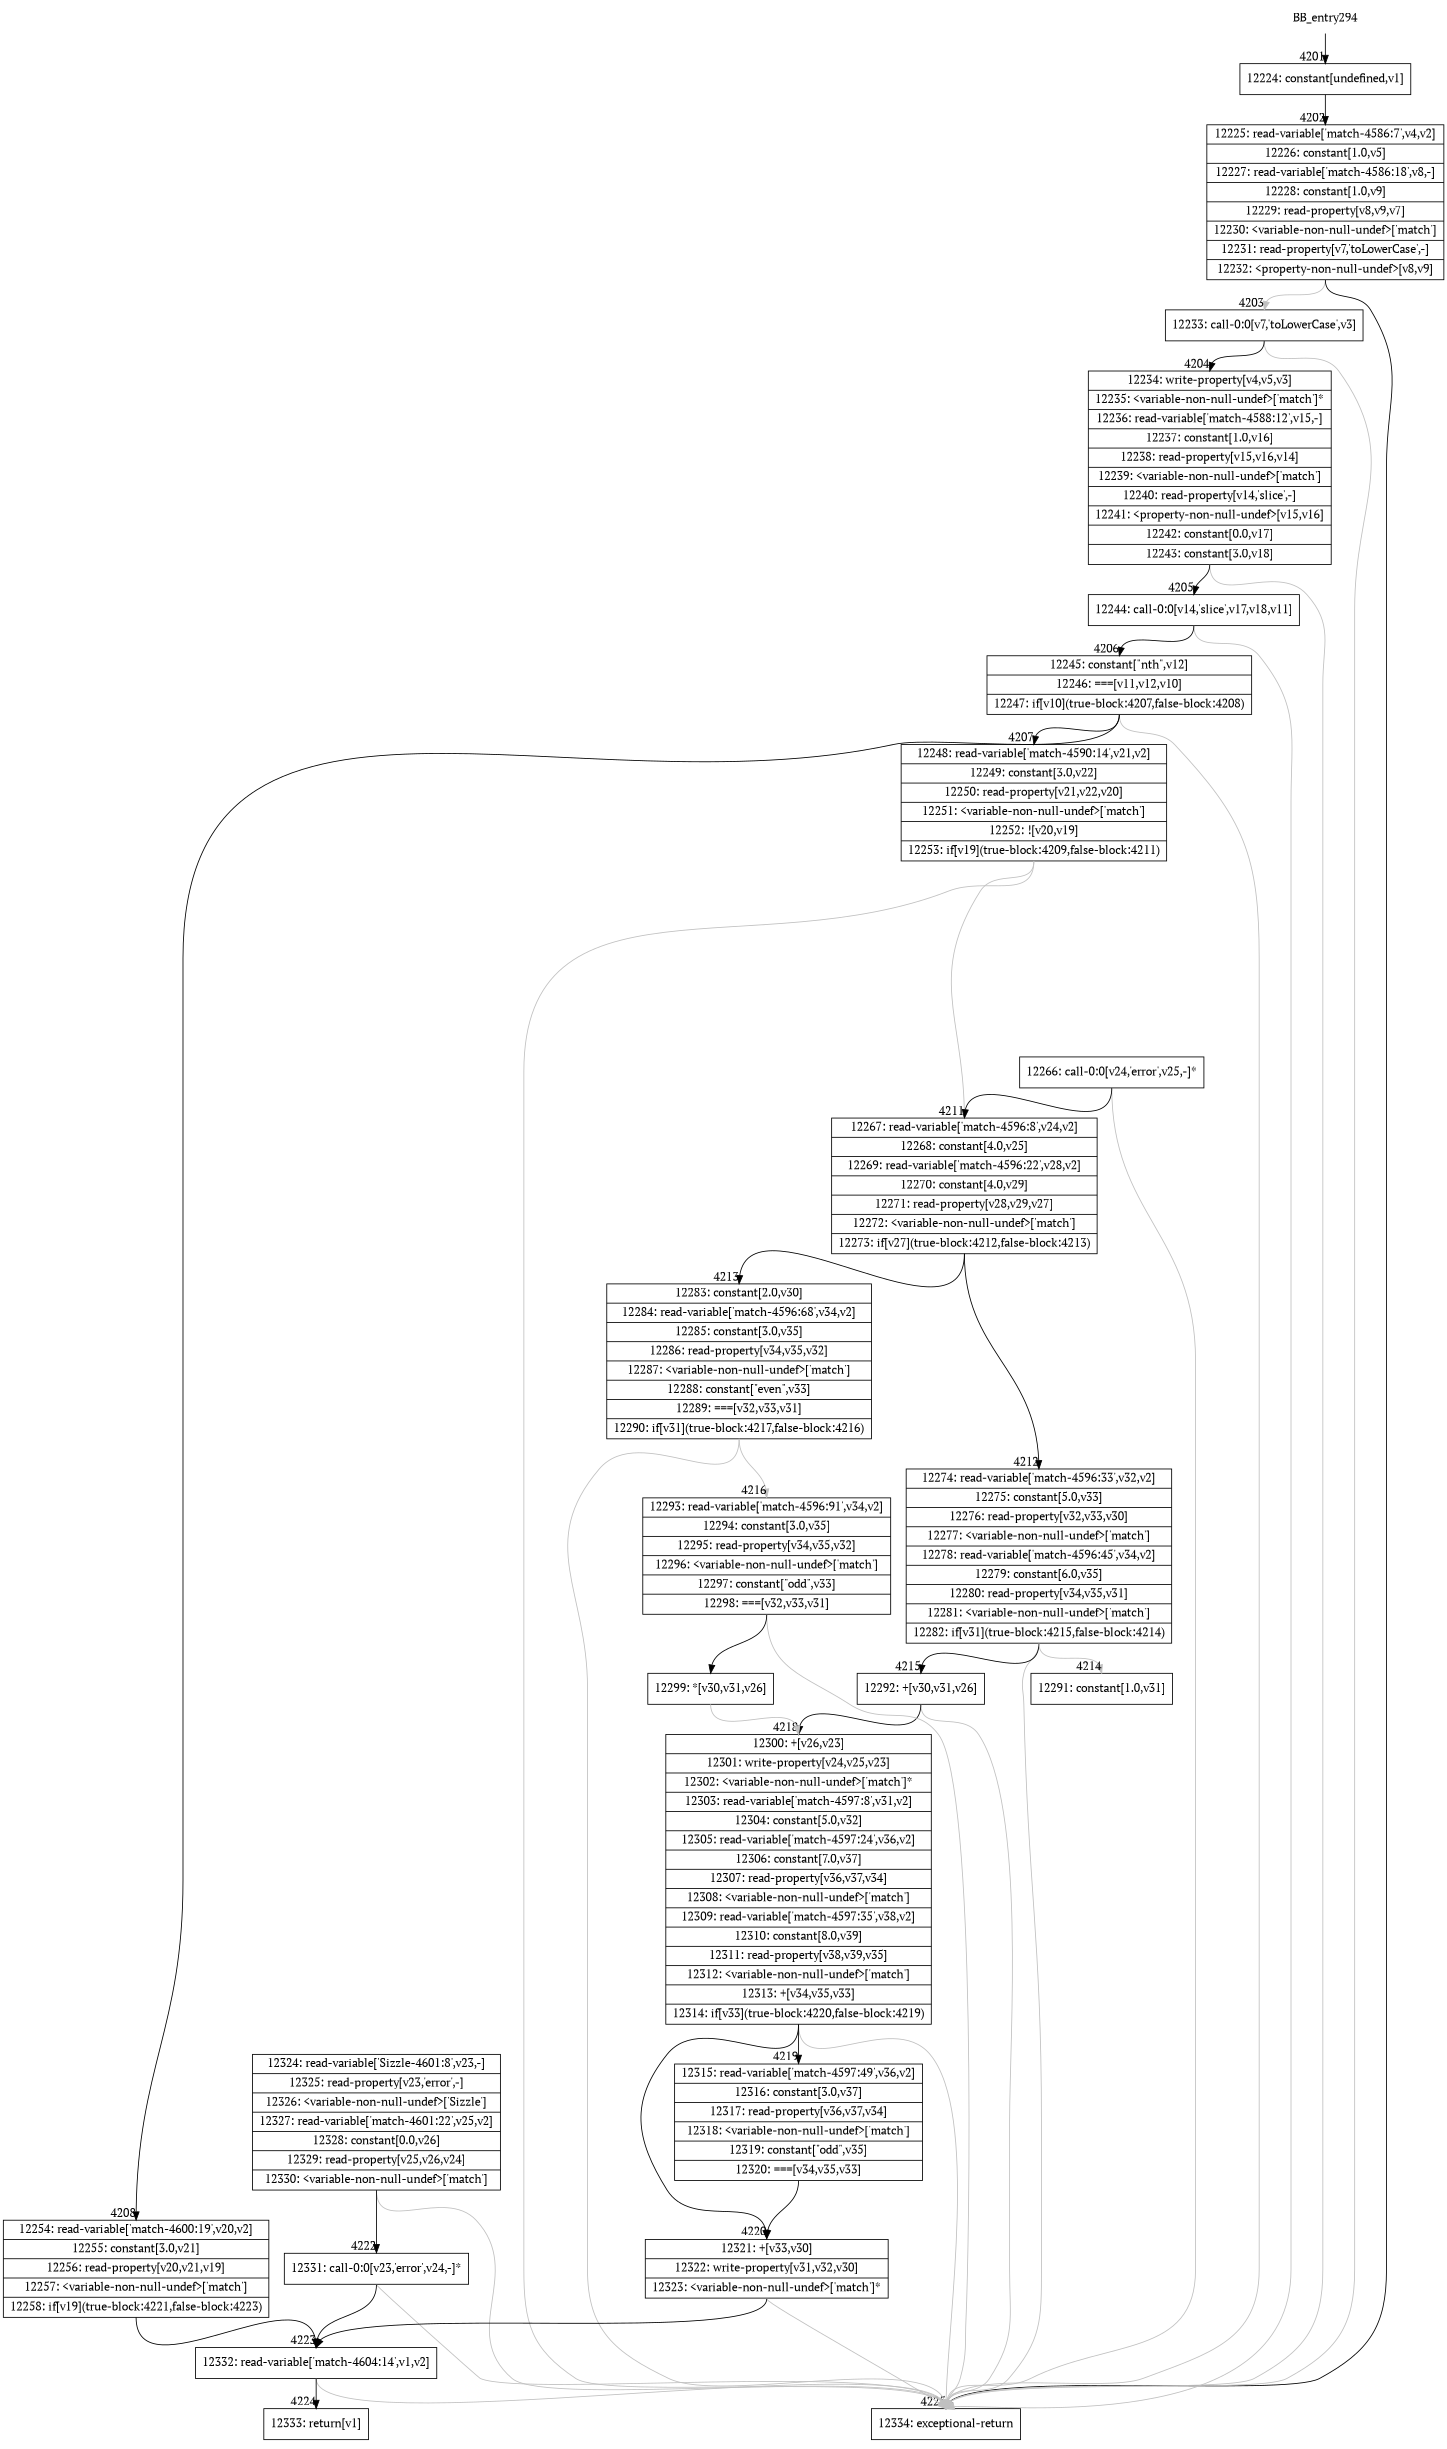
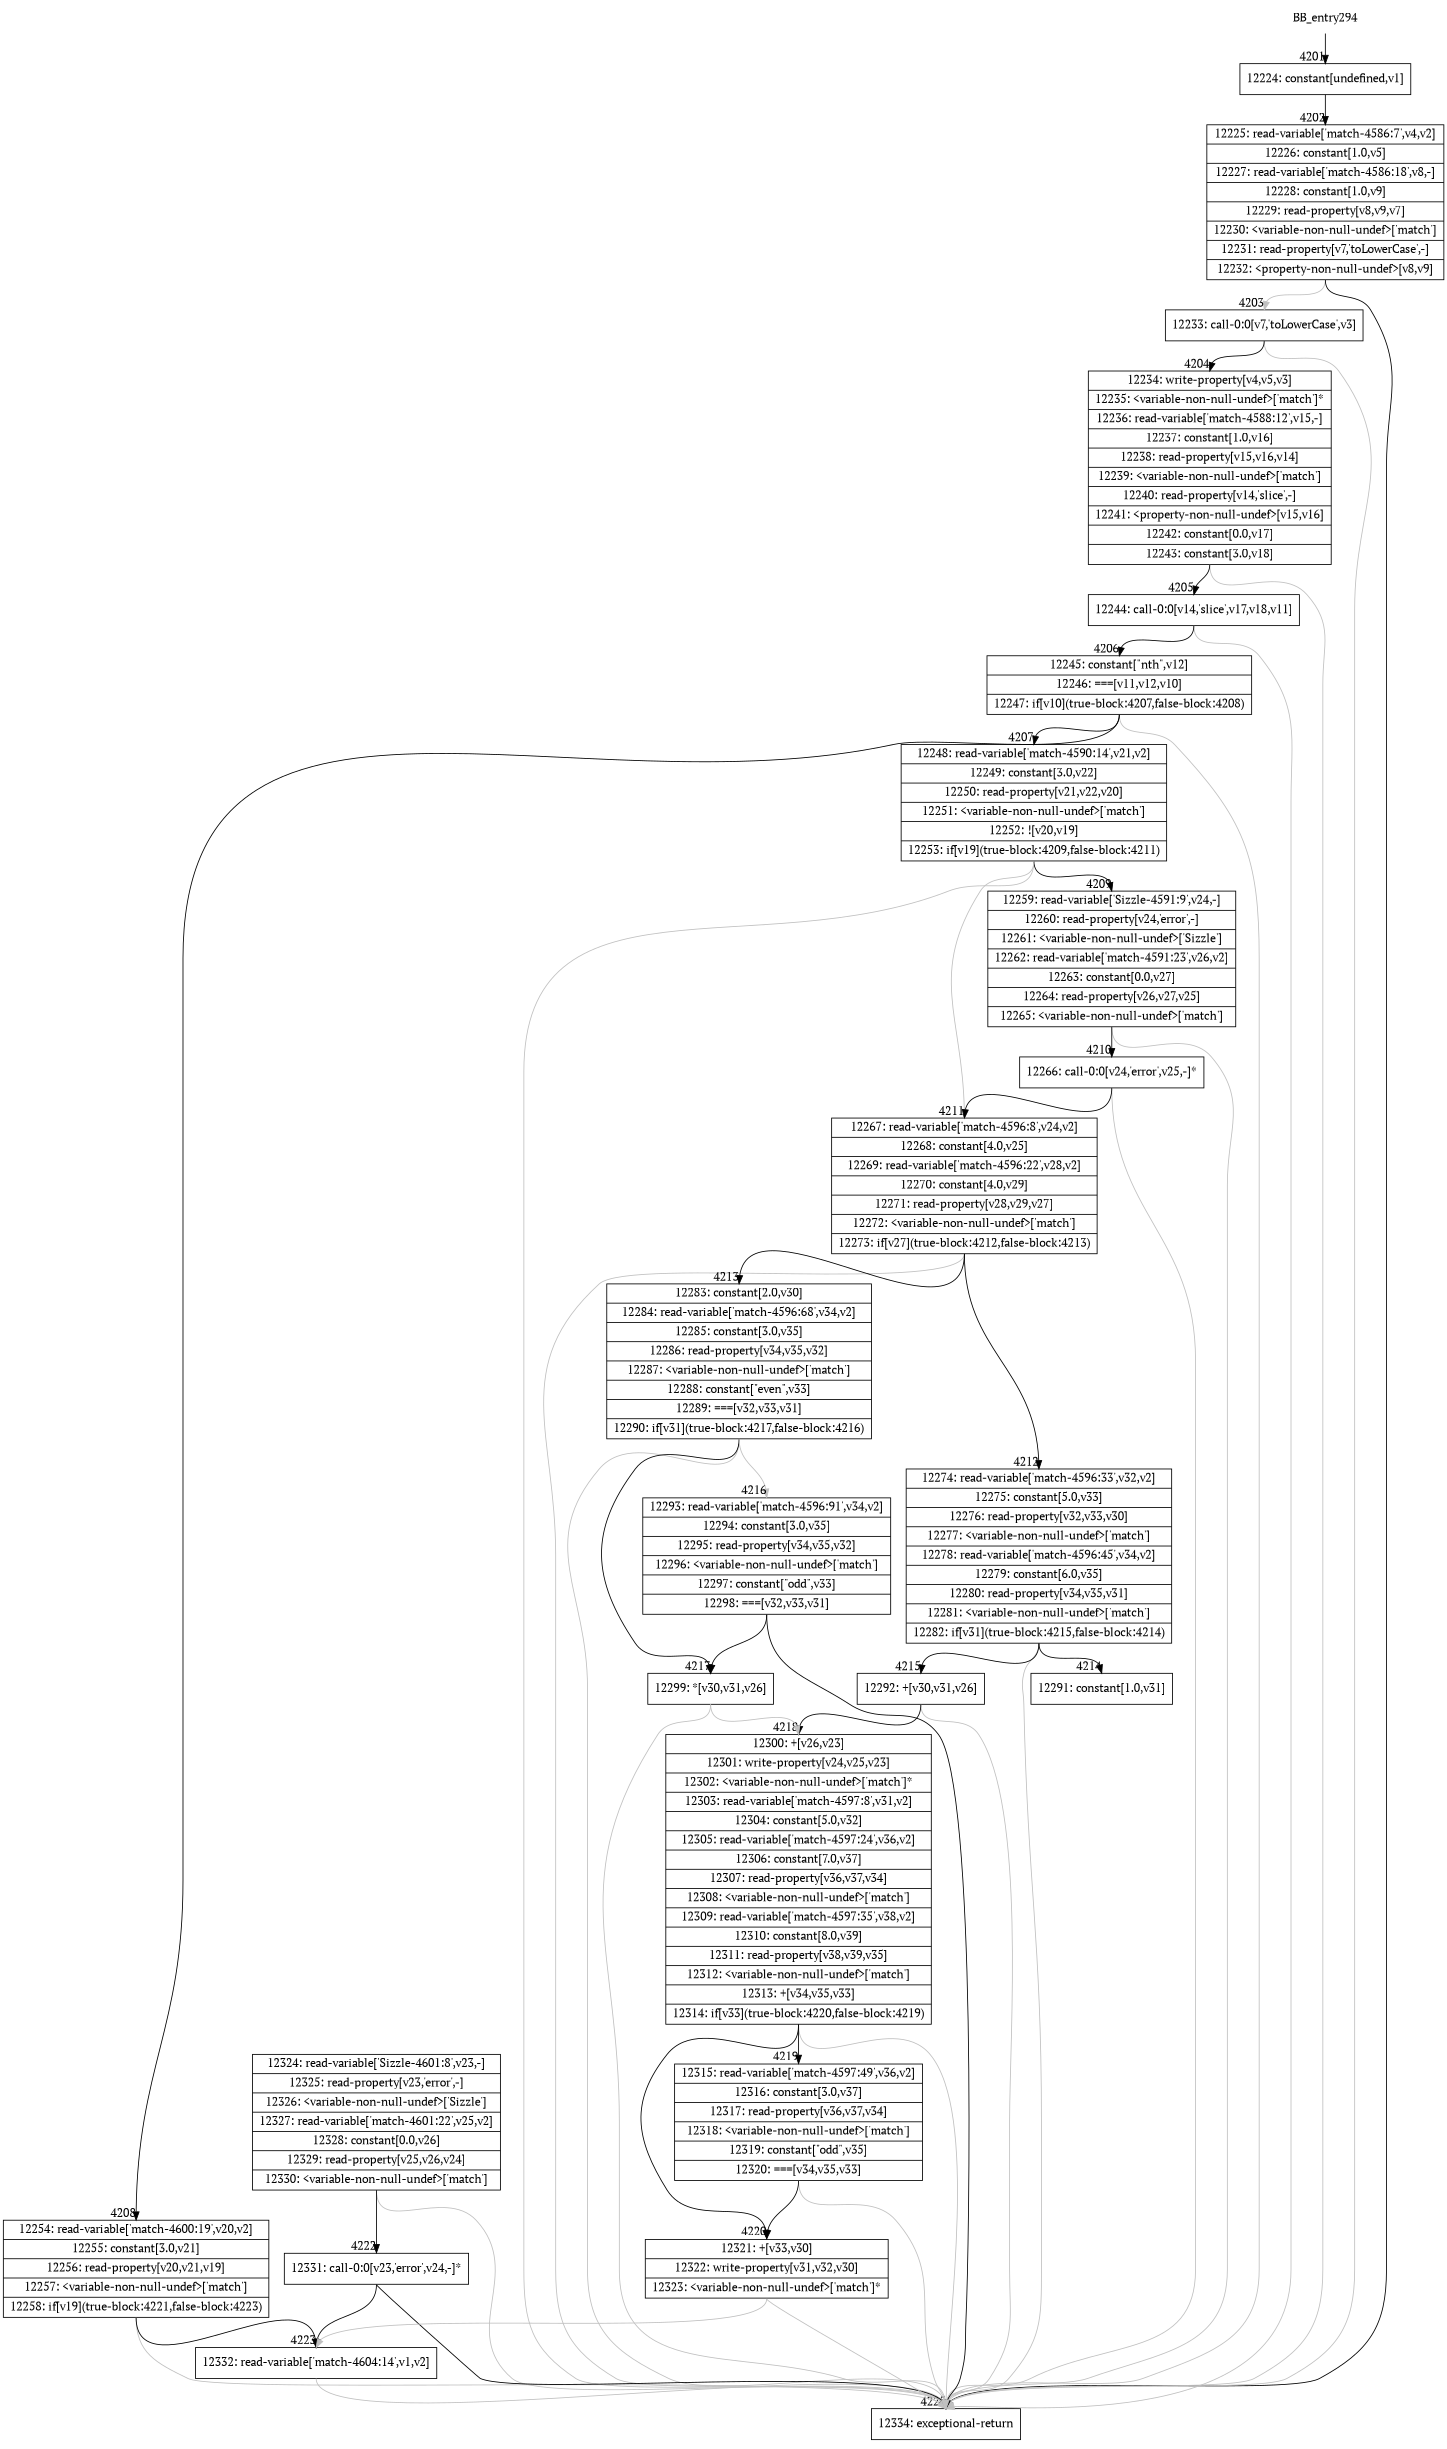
  digraph {
    fontname="PT Serif"
    rankdir=TD
    node [fontname="PT Serif" shape=record]
    edge [fontname="PT Serif" headport=n tailport=s]
    n1 [label=BB_entry294 shape=none]
    n2 [label="{12224: constant[undefined,v1]}"]
    n3 [label="{12225: read-variable['match-4586:7',v4,v2]|12226: constant[1.0,v5]|12227: read-variable['match-4586:18',v8,-]|12228: constant[1.0,v9]|12229: read-property[v8,v9,v7]|12230: \<variable-non-null-undef\>['match']|12231: read-property[v7,'toLowerCase',-]|12232: \<property-non-null-undef\>[v8,v9]}"]
    n4 [label="{12233: call-0:0[v7,'toLowerCase',v3]}"]
    n5 [label="{12334: exceptional-return}"]
    n6 [label="{12234: write-property[v4,v5,v3]|12235: \<variable-non-null-undef\>['match']*|12236: read-variable['match-4588:12',v15,-]|12237: constant[1.0,v16]|12238: read-property[v15,v16,v14]|12239: \<variable-non-null-undef\>['match']|12240: read-property[v14,'slice',-]|12241: \<property-non-null-undef\>[v15,v16]|12242: constant[0.0,v17]|12243: constant[3.0,v18]}"]
    n7 [label="{12244: call-0:0[v14,'slice',v17,v18,v11]}"]
    n8 [label="{12245: constant[\"nth\",v12]|12246: ===[v11,v12,v10]|12247: if[v10](true-block:4207,false-block:4208)}"]
    n9 [label="{12248: read-variable['match-4590:14',v21,v2]|12249: constant[3.0,v22]|12250: read-property[v21,v22,v20]|12251: \<variable-non-null-undef\>['match']|12252: ![v20,v19]|12253: if[v19](true-block:4209,false-block:4211)}"]
    n10 [label="{12254: read-variable['match-4600:19',v20,v2]|12255: constant[3.0,v21]|12256: read-property[v20,v21,v19]|12257: \<variable-non-null-undef\>['match']|12258: if[v19](true-block:4221,false-block:4223)}"]
+   n11 [label="{12259: read-variable['Sizzle-4591:9',v24,-]|12260: read-property[v24,'error',-]|12261: \<variable-non-null-undef\>['Sizzle']|12262: read-variable['match-4591:23',v26,v2]|12263: constant[0.0,v27]|12264: read-property[v26,v27,v25]|12265: \<variable-non-null-undef\>['match']}"]
    n12 [label="{12267: read-variable['match-4596:8',v24,v2]|12268: constant[4.0,v25]|12269: read-variable['match-4596:22',v28,v2]|12270: constant[4.0,v29]|12271: read-property[v28,v29,v27]|12272: \<variable-non-null-undef\>['match']|12273: if[v27](true-block:4212,false-block:4213)}"]
    n13 [label="{12332: read-variable['match-4604:14',v1,v2]}"]
    n14 [label="{12266: call-0:0[v24,'error',v25,-]*}"]
    n15 [label="{12274: read-variable['match-4596:33',v32,v2]|12275: constant[5.0,v33]|12276: read-property[v32,v33,v30]|12277: \<variable-non-null-undef\>['match']|12278: read-variable['match-4596:45',v34,v2]|12279: constant[6.0,v35]|12280: read-property[v34,v35,v31]|12281: \<variable-non-null-undef\>['match']|12282: if[v31](true-block:4215,false-block:4214)}"]
    n16 [label="{12283: constant[2.0,v30]|12284: read-variable['match-4596:68',v34,v2]|12285: constant[3.0,v35]|12286: read-property[v34,v35,v32]|12287: \<variable-non-null-undef\>['match']|12288: constant[\"even\",v33]|12289: ===[v32,v33,v31]|12290: if[v31](true-block:4217,false-block:4216)}"]
    n17 [label="{12324: read-variable['Sizzle-4601:8',v23,-]|12325: read-property[v23,'error',-]|12326: \<variable-non-null-undef\>['Sizzle']|12327: read-variable['match-4601:22',v25,v2]|12328: constant[0.0,v26]|12329: read-property[v25,v26,v24]|12330: \<variable-non-null-undef\>['match']}"]
    n18 [label="{12331: call-0:0[v23,'error',v24,-]*}"]
-   n19 [label="{12333: return[v1]}"]
    n20 [label="{12292: +[v30,v31,v26]}"]
    n21 [label="{12291: constant[1.0,v31]}"]
    n22 [label="{12299: *[v30,v31,v26]}"]
    n23 [label="{12293: read-variable['match-4596:91',v34,v2]|12294: constant[3.0,v35]|12295: read-property[v34,v35,v32]|12296: \<variable-non-null-undef\>['match']|12297: constant[\"odd\",v33]|12298: ===[v32,v33,v31]}"]
    n24 [label="{12300: +[v26,v23]|12301: write-property[v24,v25,v23]|12302: \<variable-non-null-undef\>['match']*|12303: read-variable['match-4597:8',v31,v2]|12304: constant[5.0,v32]|12305: read-variable['match-4597:24',v36,v2]|12306: constant[7.0,v37]|12307: read-property[v36,v37,v34]|12308: \<variable-non-null-undef\>['match']|12309: read-variable['match-4597:35',v38,v2]|12310: constant[8.0,v39]|12311: read-property[v38,v39,v35]|12312: \<variable-non-null-undef\>['match']|12313: +[v34,v35,v33]|12314: if[v33](true-block:4220,false-block:4219)}"]
    n25 [label="{12321: +[v33,v30]|12322: write-property[v31,v32,v30]|12323: \<variable-non-null-undef\>['match']*}"]
    n26 [label="{12315: read-variable['match-4597:49',v36,v2]|12316: constant[3.0,v37]|12317: read-property[v36,v37,v34]|12318: \<variable-non-null-undef\>['match']|12319: constant[\"odd\",v35]|12320: ===[v34,v35,v33]}"]
    n1 -> n2 [headlabel="    4201"]
    n2 -> n3 [headlabel="      4202"]
    n3 -> n4 [color=gray headlabel="      4203"]
    n3 -> n5 [color=black headlabel="      4225"]
    n4 -> n5 [color=gray]
    n4 -> n6 [headlabel="      4204"]
    n6 -> n5 [color=gray]
    n6 -> n7 [headlabel="      4205"]
    n7 -> n5 [color=gray]
    n7 -> n8 [headlabel="      4206"]
    n8 -> n5 [color=gray]
    n8 -> n9 [headlabel="      4207"]
    n8 -> n10 [headlabel="      4208"]
    n9 -> n5 [color=gray]
+   n9 -> n11 [headlabel="      4209"]
    n9 -> n12 [color=gray headlabel="      4211"]
+   n10 -> n5 [color=gray]
    n10 -> n13 [headlabel="      4223"]
+   n11 -> n5 [color=gray]
+   n11 -> n14 [headlabel="      4210"]
+   n12 -> n5 [color=gray]
    n12 -> n15 [headlabel="      4212"]
    n12 -> n16 [headlabel="      4213"]
    n13 -> n5 [color=gray]
-   n13 -> n19 [headlabel="      4224"]
    n14 -> n5 [color=gray]
    n14 -> n12
    n15 -> n5 [color=gray]
    n15 -> n20 [headlabel="      4215"]
-   n15 -> n21 [headlabel="      4214" color=gray]
+   n15 -> n21 [headlabel="      4214"]
    n16 -> n5 [color=gray]
+   n16 -> n22 [headlabel="      4217"]
    n16 -> n23 [color=gray headlabel="      4216"]
    n17 -> n5 [color=gray]
    n17 -> n18 [headlabel="      4222"]
-   n18 -> n5 [color=gray]
+   n18 -> n5 [color=black]
    n18 -> n13
    n20 -> n5 [color=gray]
    n20 -> n24 [headlabel="      4218"]
+   n22 -> n5 [color=gray]
    n22 -> n24 [color=gray]
-   n23 -> n5 [color=gray]
+   n23 -> n5 [color=black]
    n23 -> n22
    n24 -> n5 [color=gray]
    n24 -> n25 [headlabel="      4220"]
    n24 -> n26 [headlabel="      4219"]
    n25 -> n5 [color=gray]
-   n25 -> n13
+   n25 -> n13 [color=gray]
+   n26 -> n5 [color=gray]
    n26 -> n25
  }
